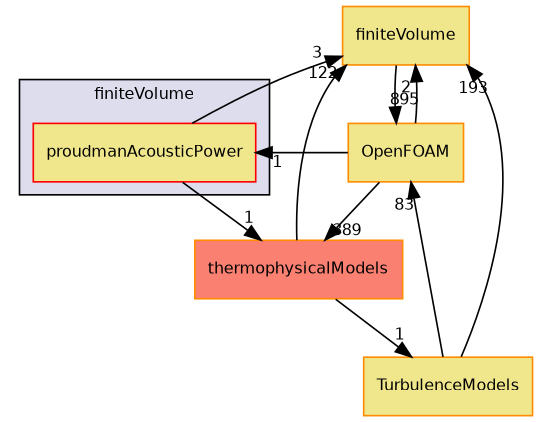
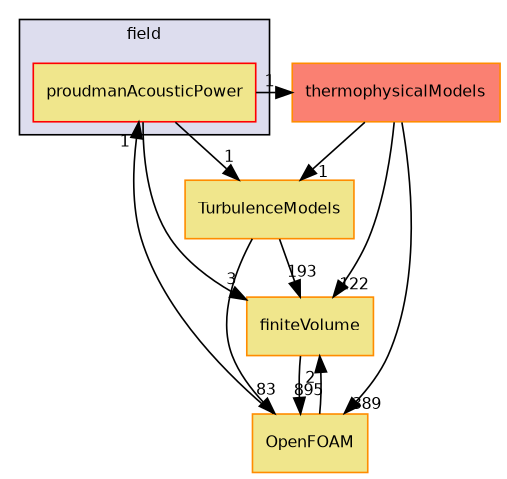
  digraph {
    compound=true
    node [color=darkorange fillcolor=khaki fontname=Helvetica fontsize=10 shape=box style=filled]
    edge [headlabel=1 labeldistance=1.5 labelfontname=Helvetica labelfontsize=10]
    n1 [color=red label=proudmanAcousticPower pencolor=black]
    n2 [label=finiteVolume]
    n3 [label=TurbulenceModels]
    n4 [fillcolor=salmon label=thermophysicalModels]
    n5 [label=OpenFOAM]
    subgraph cluster_1 {
      bgcolor="#ddddee"
      fontname=Helvetica
      fontsize=10
-     label=finiteVolume
+     label=field
      pencolor=black
      n1
    }
    n1 -> n2 [headlabel=3]
+   n1 -> n3
    n1 -> n4
    n2 -> n5 [headlabel=895]
    n3 -> n2 [headlabel=193]
    n3 -> n5 [headlabel=83]
    n4 -> n2 [headlabel=122]
    n4 -> n3
-   n5 -> n4 [headlabel=389]
+   n4 -> n5 [headlabel=389]
    n5 -> n1
    n5 -> n2 [headlabel=2]
  }
